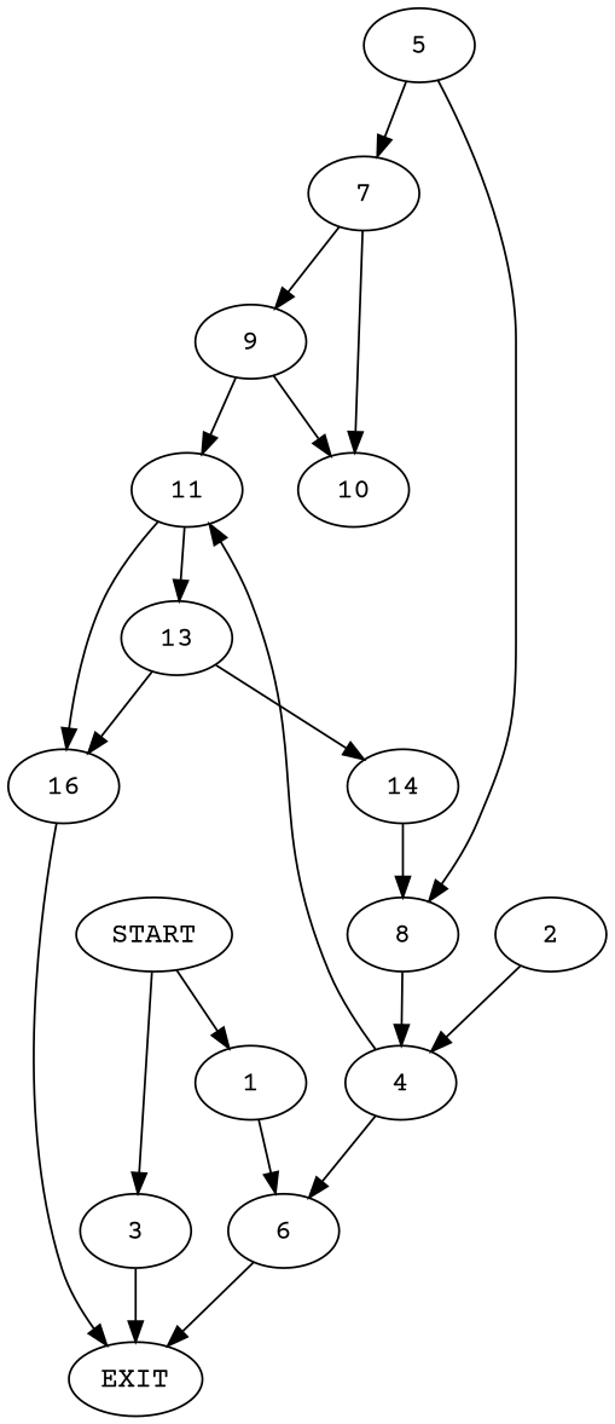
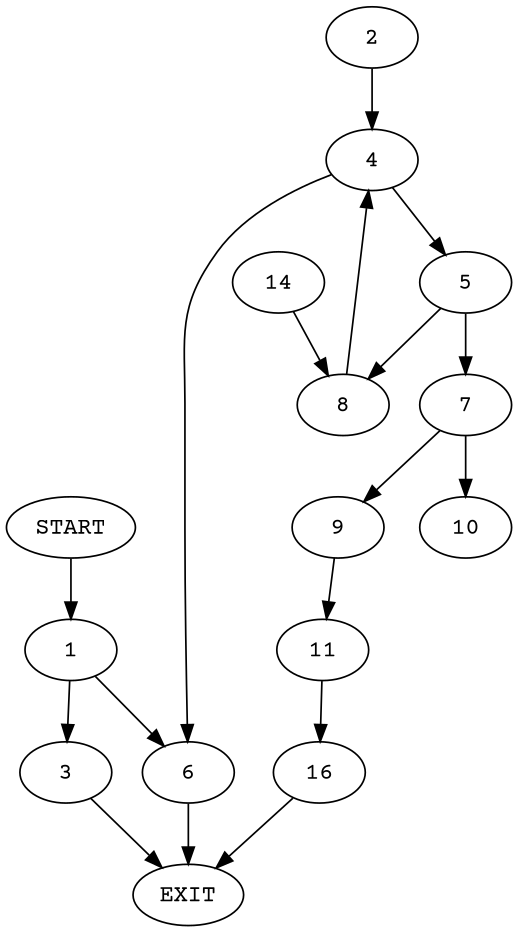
  digraph {
    fontname="Courier Prime"
    node [fontname="Courier Prime"]
    edge [fontname="Courier Prime"]
    n1 [label=START]
    1
    3
    6
    n5 [label=EXIT]
    2
    4
    5
    7
    8
    9
    10
    11
    n14 [label=16]
-   13
    14
    n1 -> 1
-   n1 -> 3
+   1 -> 3
    1 -> 6
    3 -> n5
    6 -> n5
    2 -> 4
    4 -> 6
-   4 -> 11
+   4 -> 5
    5 -> 7
    5 -> 8
    7 -> 9
    7 -> 10
    8 -> 4
-   9 -> 10
    9 -> 11
    11 -> n14
-   11 -> 13
    n14 -> n5
-   13 -> n14
-   13 -> 14
    14 -> 8
  }
